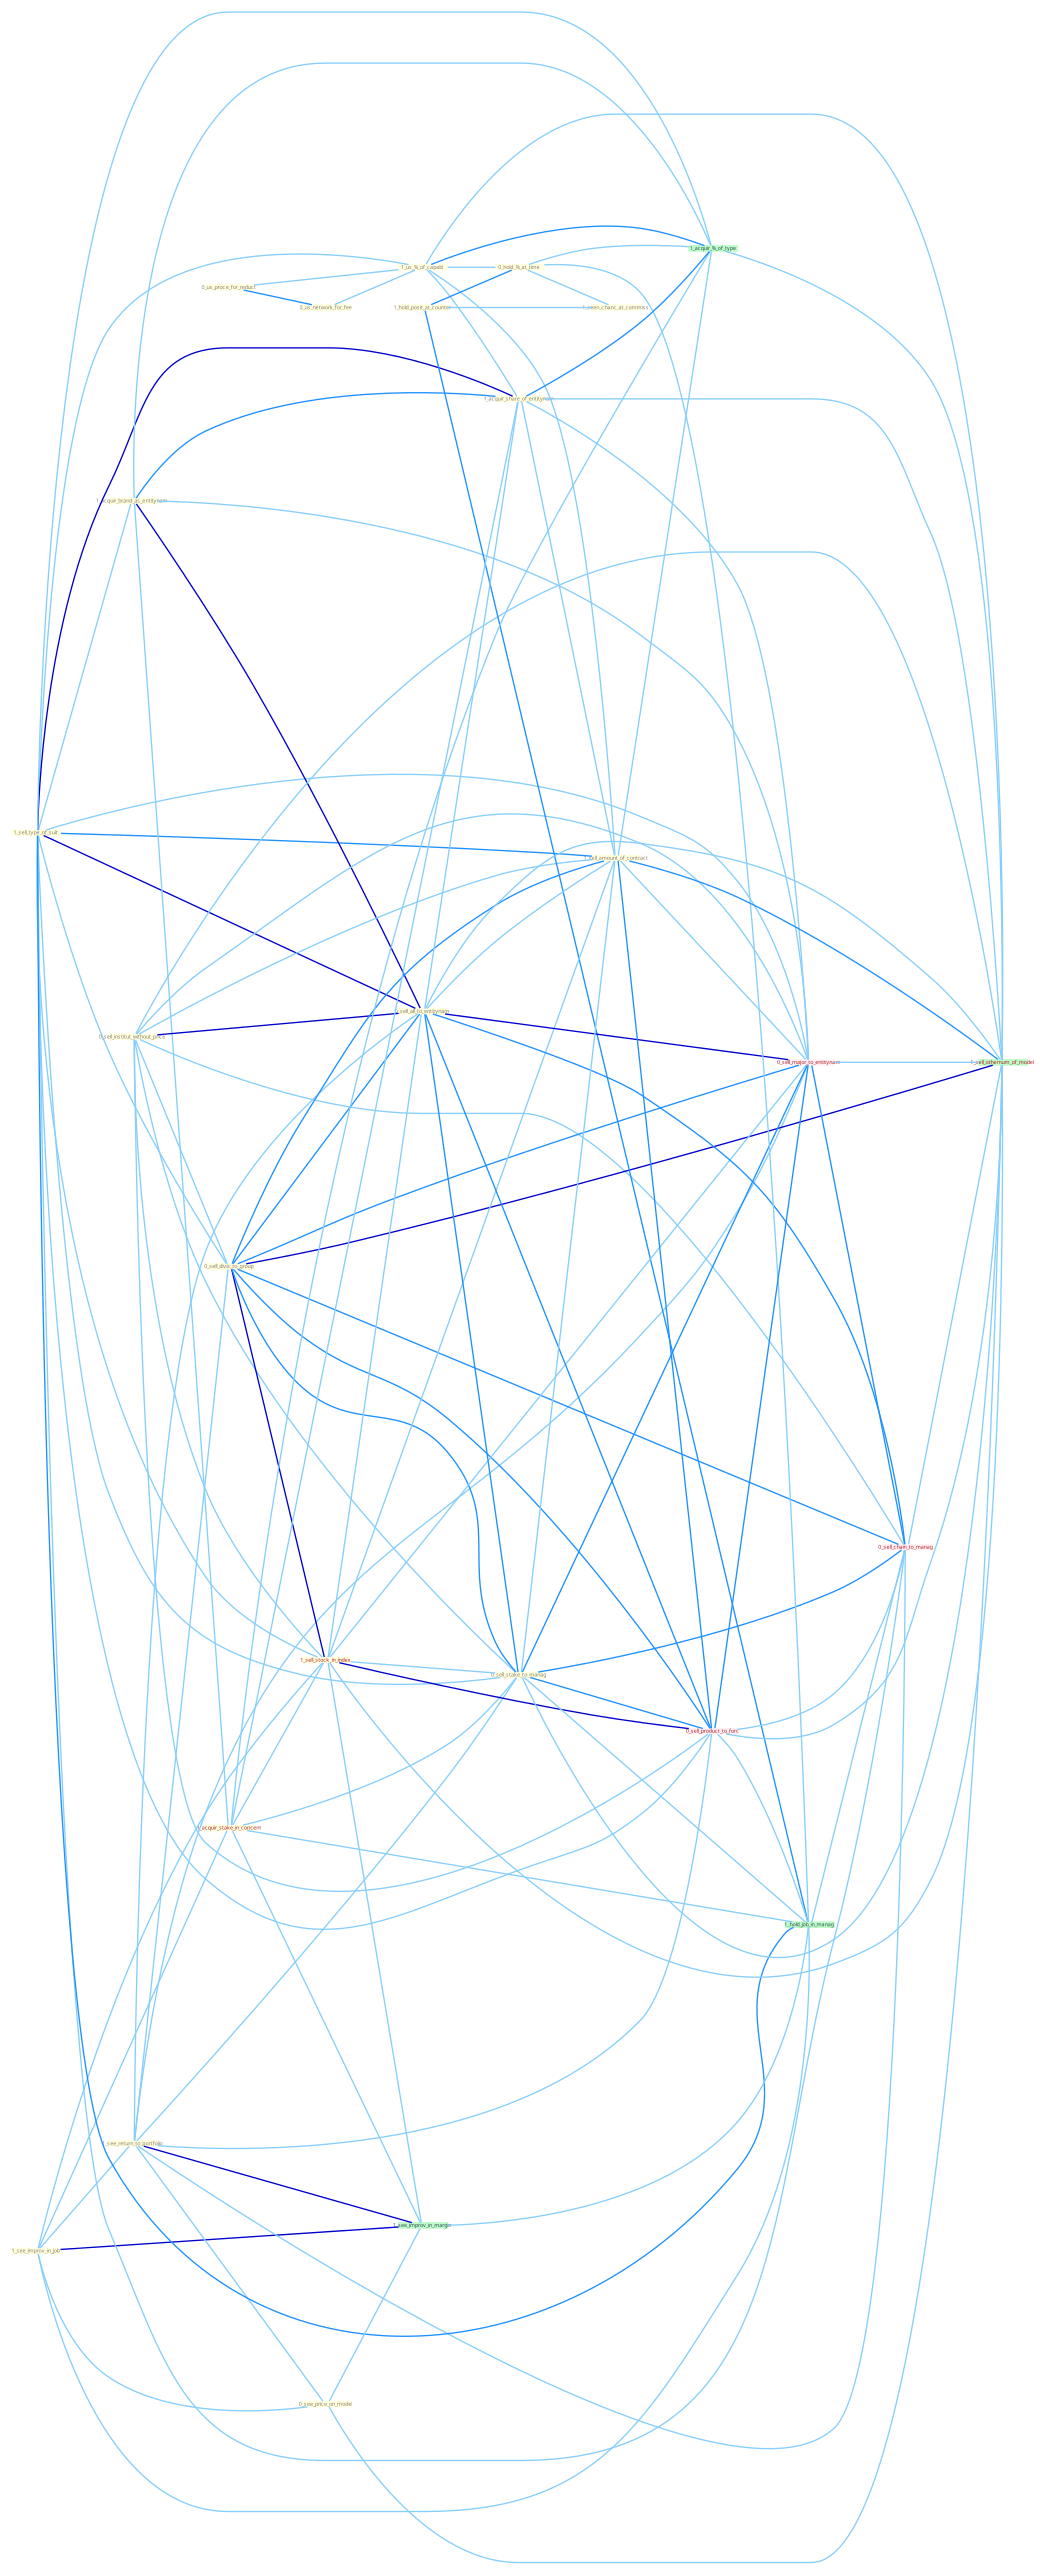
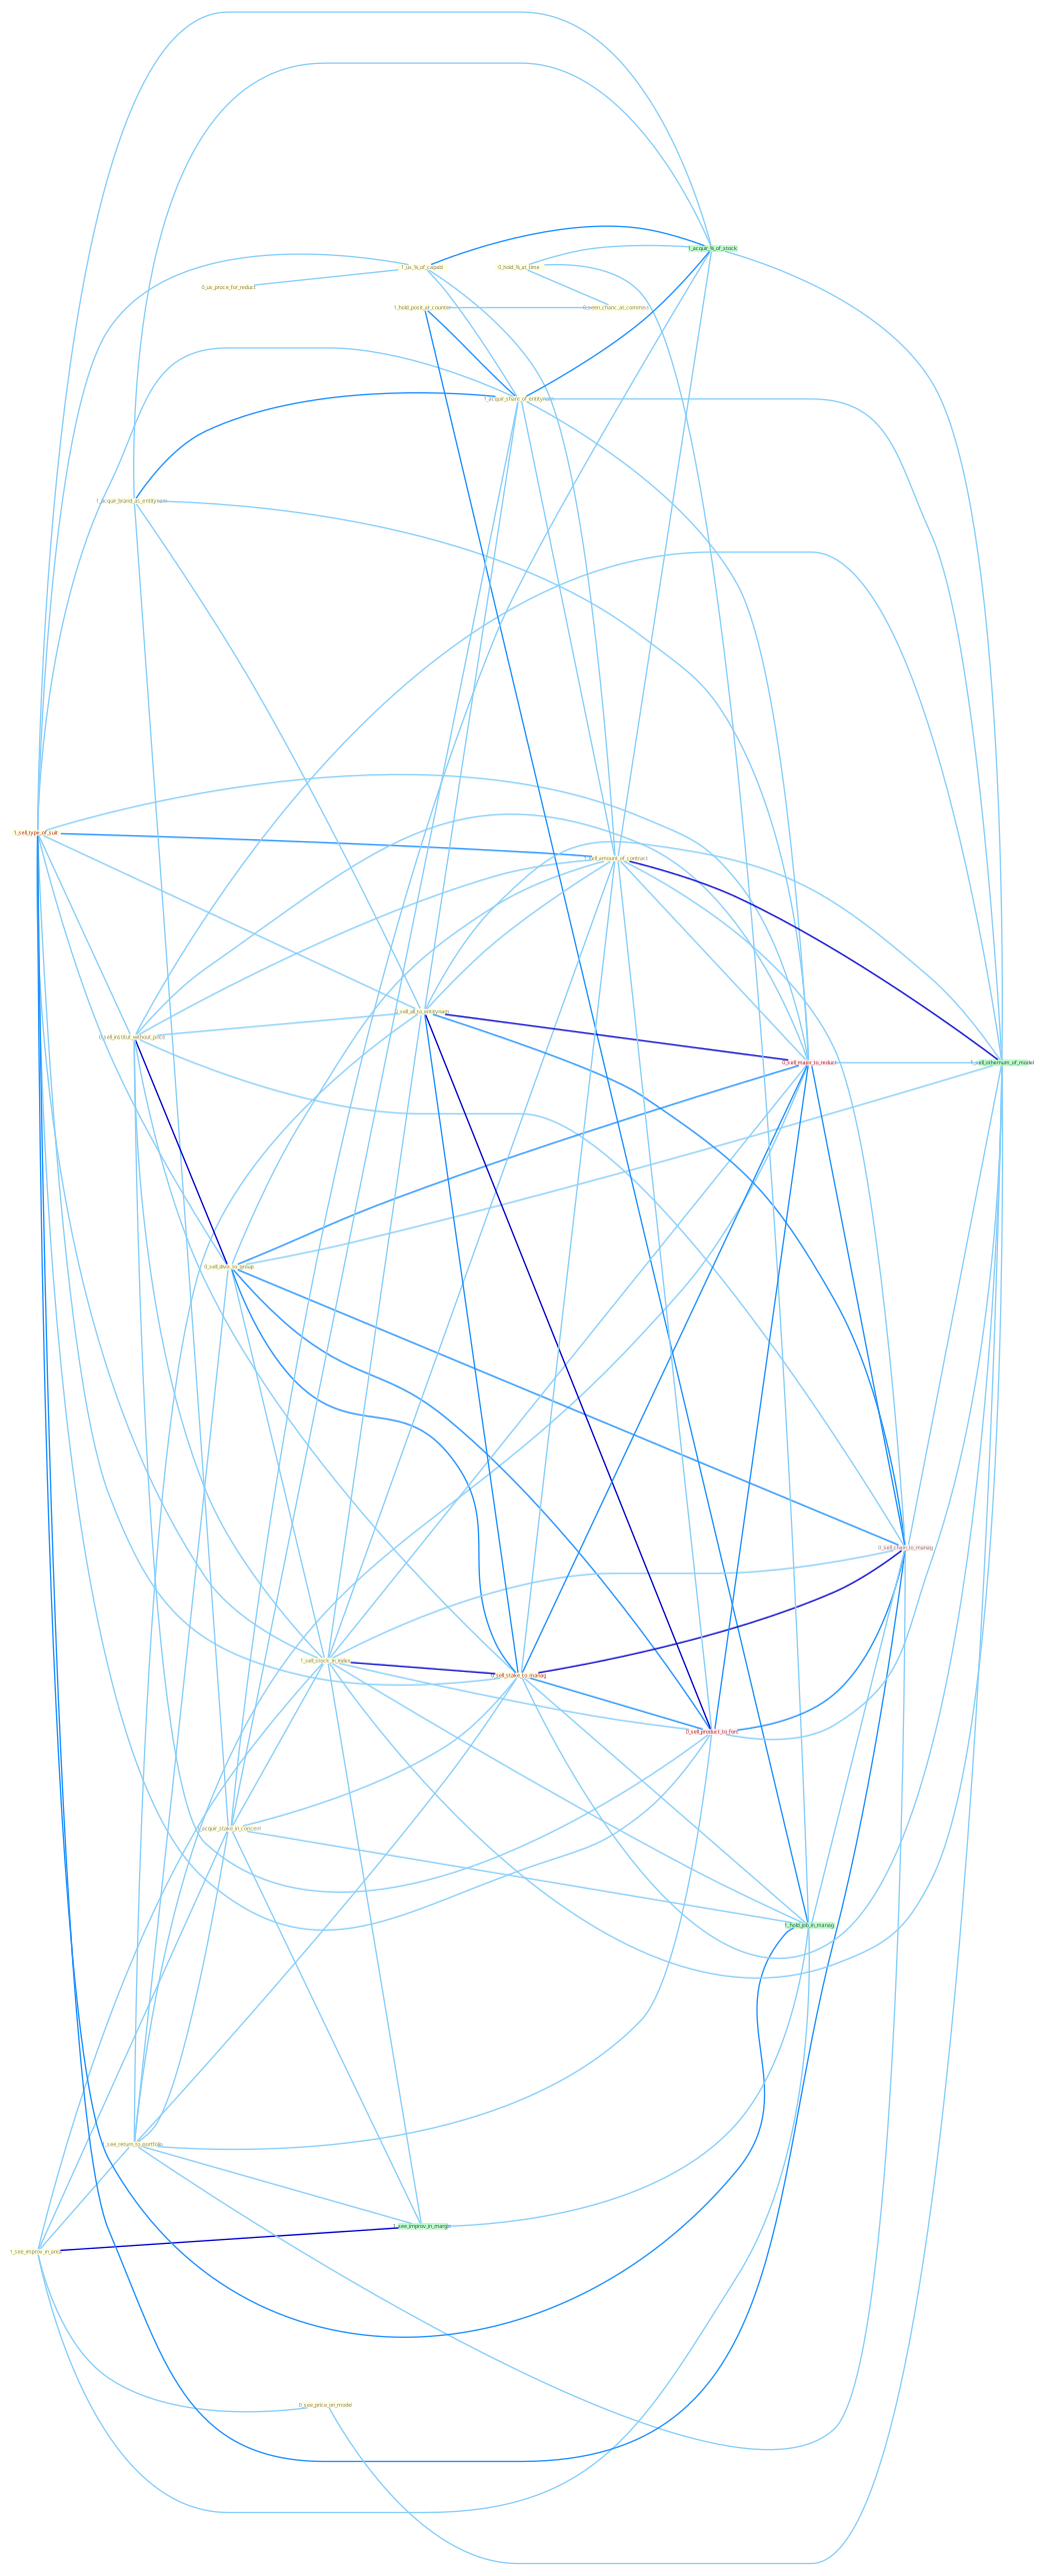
  graph {
    fontname="Noto Sans"
    rankdir=LR
    node [color="#ffffe0" fixedsize=true fontcolor="#8b7d6b" fontname="Noto Sans" fontsize=4 shape=polygon style=filled]
    edge [color="#87cefa" fontname="Noto Sans" w=1]
    "0_us_proce_for_reduct " [height=.06 width=.5]
-   "1_see_improv_in_area " [height=.06 width=.5 label="1_see_improv_in_job"]
-   "0_us_network_for_fee " [height=.06 width=.5]
+   "1_see_improv_in_area " [height=.06 width=.5]
    "1_see_return_to_portfolio " [height=.06 width=.5]
-   "1_sell_type_of_suit " [height=.06 width=.5]
+   "1_sell_type_of_suit " [fontcolor="#b22222" height=.06 width=.5]
    "1_acquir_brand_as_entitynam " [height=.06 width=.5]
    "0_sell_institut_without_price " [height=.06 width=.5]
    "1_us_%_of_capabl " [height=.06 width=.5]
    "0_sell_divis_to_group " [height=.06 width=.5]
    "1_hold_posit_at_counter " [height=.06 width=.5]
-   "1_acquir_stake_in_concern " [fontcolor="#b22222" height=.06 width=.5]
-   "1_sell_stock_in_index " [fontcolor="#b22222" height=.06 width=.5]
+   "1_acquir_stake_in_concern " [height=.06 width=.5]
+   "1_sell_stock_in_index " [height=.06 width=.5]
    "0_sell_all_to_entitynam " [height=.06 width=.5]
-   "0_sell_stake_to_manag " [height=.06 width=.5]
+   "0_sell_stake_to_manag " [fontcolor="#b22222" height=.06 width=.5]
    "0_hold_%_at_time " [height=.06 width=.5]
    "0_see_price_on_model " [height=.06 width=.5]
    "1_acquir_share_of_entitynam " [height=.06 width=.5]
-   "1_seen_chanc_at_commiss " [height=.06 width=.5]
+   "1_seen_chanc_at_commiss " [height=.06 width=.5 label="0_seen_chanc_at_commiss"]
    "1_sell_amount_of_contract " [height=.06 width=.5]
    "0_sell_product_to_forc " [color="#fff0f5" fontcolor="#b22222" height=.06 width=.5]
-   "0_sell_major_to_entitynam " [color="#fff0f5" fontcolor="#b22222" height=.06 width=.5]
-   "0_sell_chain_to_manag " [color="#fff0f5" fontcolor="#b22222" height=.06 width=.5]
+   "0_sell_major_to_entitynam " [color="#fff0f5" fontcolor="#b22222" height=.06 width=.5 label="0_sell_major_to_reduct"]
+   "0_sell_chain_to_manag " [color="#fff0f5" height=.06 width=.5]
    "1_see_improv_in_margin " [color="#BDFCC9" fontcolor="#2f4f4f" height=.06 width=.5]
    "1_hold_job_in_manag " [color="#BDFCC9" fontcolor="#2f4f4f" height=.06 width=.5]
-   "1_acquir_%_of_stock " [color="#BDFCC9" fontcolor="#2f4f4f" height=.06 width=.5 label="1_acquir_%_of_type"]
-   "1_sell_othernum_of_model " [color="#BDFCC9" fontcolor="#b22222" height=.06 width=.5]
+   "1_acquir_%_of_stock " [color="#BDFCC9" fontcolor="#2f4f4f" height=.06 width=.5]
+   "1_sell_othernum_of_model " [color="#BDFCC9" fontcolor="#2f4f4f" height=.06 width=.5]
    subgraph sub_1 {
      "0_us_proce_for_reduct "
      "1_see_improv_in_area "
-     "0_us_network_for_fee "
      "1_see_return_to_portfolio "
      "1_sell_type_of_suit "
      "1_acquir_brand_as_entitynam "
      "0_sell_institut_without_price "
      "1_us_%_of_capabl "
      "0_sell_divis_to_group "
      "1_hold_posit_at_counter "
      "1_acquir_stake_in_concern "
      "1_sell_stock_in_index "
      "0_sell_all_to_entitynam "
      "0_sell_stake_to_manag "
      "0_hold_%_at_time "
      "0_see_price_on_model "
      "1_acquir_share_of_entitynam "
      "1_seen_chanc_at_commiss "
      "1_sell_amount_of_contract "
    }
    subgraph sub_2 {
      "0_sell_product_to_forc "
      "0_sell_major_to_entitynam "
      "0_sell_chain_to_manag "
    }
-   "0_us_proce_for_reduct " -- "0_us_network_for_fee " [color="#1e90ff" w=2]
    "0_us_proce_for_reduct " -- "1_us_%_of_capabl "
    "1_see_improv_in_area " -- "1_see_return_to_portfolio "
    "1_see_improv_in_area " -- "1_acquir_stake_in_concern "
    "1_see_improv_in_area " -- "1_sell_stock_in_index "
    "1_see_improv_in_area " -- "0_see_price_on_model "
    "1_see_improv_in_area " -- "1_see_improv_in_margin " [color="#0000cd" w=3]
    "1_see_improv_in_area " -- "1_hold_job_in_manag "
-   "0_us_network_for_fee " -- "1_us_%_of_capabl "
    "1_see_return_to_portfolio " -- "0_sell_divis_to_group "
    "1_see_return_to_portfolio " -- "0_sell_all_to_entitynam "
    "1_see_return_to_portfolio " -- "0_sell_stake_to_manag "
-   "1_see_return_to_portfolio " -- "0_see_price_on_model "
+   "1_see_return_to_portfolio " -- "1_acquir_stake_in_concern "
    "1_see_return_to_portfolio " -- "0_sell_product_to_forc "
    "1_see_return_to_portfolio " -- "0_sell_major_to_entitynam "
    "1_see_return_to_portfolio " -- "0_sell_chain_to_manag "
-   "1_see_return_to_portfolio " -- "1_see_improv_in_margin " [color="#0000cd"]
-   "1_sell_type_of_suit " -- "1_acquir_brand_as_entitynam "
+   "1_see_return_to_portfolio " -- "1_see_improv_in_margin "
+   "1_sell_type_of_suit " -- "0_sell_institut_without_price "
    "1_sell_type_of_suit " -- "1_us_%_of_capabl "
    "1_sell_type_of_suit " -- "0_sell_divis_to_group "
    "1_sell_type_of_suit " -- "1_sell_stock_in_index "
-   "1_sell_type_of_suit " -- "0_sell_all_to_entitynam " [color="#0000cd"]
+   "1_sell_type_of_suit " -- "0_sell_all_to_entitynam "
    "1_sell_type_of_suit " -- "0_sell_stake_to_manag "
-   "1_sell_type_of_suit " -- "1_acquir_share_of_entitynam " [color="#0000cd"]
+   "1_sell_type_of_suit " -- "1_acquir_share_of_entitynam "
    "1_sell_type_of_suit " -- "1_sell_amount_of_contract " [color="#1e90ff" w=2]
    "1_sell_type_of_suit " -- "0_sell_product_to_forc "
    "1_sell_type_of_suit " -- "0_sell_major_to_entitynam "
-   "1_sell_type_of_suit " -- "0_sell_chain_to_manag "
+   "1_sell_type_of_suit " -- "0_sell_chain_to_manag " [color="#1e90ff"]
    "1_sell_type_of_suit " -- "1_hold_job_in_manag " [color="#1e90ff" w=2]
    "1_sell_type_of_suit " -- "1_acquir_%_of_stock "
    "1_acquir_brand_as_entitynam " -- "1_acquir_stake_in_concern "
-   "1_acquir_brand_as_entitynam " -- "0_sell_all_to_entitynam " [color="#0000cd"]
+   "1_acquir_brand_as_entitynam " -- "0_sell_all_to_entitynam "
    "1_acquir_brand_as_entitynam " -- "1_acquir_share_of_entitynam " [color="#1e90ff" w=2]
    "1_acquir_brand_as_entitynam " -- "0_sell_major_to_entitynam "
    "1_acquir_brand_as_entitynam " -- "1_acquir_%_of_stock "
-   "0_sell_institut_without_price " -- "0_sell_divis_to_group "
+   "0_sell_institut_without_price " -- "0_sell_divis_to_group " [color="#0000cd"]
    "0_sell_institut_without_price " -- "1_sell_stock_in_index "
-   "0_sell_institut_without_price " -- "0_sell_all_to_entitynam " [color="#0000cd"]
+   "0_sell_institut_without_price " -- "0_sell_all_to_entitynam "
    "0_sell_institut_without_price " -- "0_sell_stake_to_manag "
    "0_sell_institut_without_price " -- "1_sell_amount_of_contract "
    "0_sell_institut_without_price " -- "0_sell_product_to_forc "
    "0_sell_institut_without_price " -- "0_sell_major_to_entitynam "
    "0_sell_institut_without_price " -- "0_sell_chain_to_manag "
    "0_sell_institut_without_price " -- "1_sell_othernum_of_model "
-   "1_us_%_of_capabl " -- "0_hold_%_at_time "
    "1_us_%_of_capabl " -- "1_acquir_share_of_entitynam "
    "1_us_%_of_capabl " -- "1_sell_amount_of_contract "
    "1_us_%_of_capabl " -- "1_acquir_%_of_stock " [color="#1e90ff" w=2]
-   "1_us_%_of_capabl " -- "1_sell_othernum_of_model "
-   "0_sell_divis_to_group " -- "1_sell_stock_in_index " [color="#0000cd"]
-   "0_sell_divis_to_group " -- "0_sell_all_to_entitynam " [color="#1e90ff" w=2]
+   "0_sell_divis_to_group " -- "1_sell_stock_in_index "
    "0_sell_divis_to_group " -- "0_sell_stake_to_manag " [color="#1e90ff" w=2]
-   "0_sell_divis_to_group " -- "1_sell_amount_of_contract " [color="#1e90ff"]
+   "0_sell_divis_to_group " -- "1_sell_amount_of_contract "
    "0_sell_divis_to_group " -- "0_sell_product_to_forc " [color="#1e90ff" w=2]
    "0_sell_divis_to_group " -- "0_sell_major_to_entitynam " [color="#1e90ff" w=2]
    "0_sell_divis_to_group " -- "0_sell_chain_to_manag " [color="#1e90ff" w=2]
-   "0_sell_divis_to_group " -- "1_sell_othernum_of_model " [color="#0000cd"]
-   "1_hold_posit_at_counter " -- "0_hold_%_at_time " [color="#1e90ff" w=2]
+   "0_sell_divis_to_group " -- "1_sell_othernum_of_model "
+   "1_hold_posit_at_counter " -- "1_acquir_share_of_entitynam " [color="#1e90ff" w=2]
    "1_hold_posit_at_counter " -- "1_seen_chanc_at_commiss "
    "1_hold_posit_at_counter " -- "1_hold_job_in_manag " [color="#1e90ff"]
    "1_acquir_stake_in_concern " -- "1_sell_stock_in_index "
    "1_acquir_stake_in_concern " -- "0_sell_stake_to_manag "
    "1_acquir_stake_in_concern " -- "1_acquir_share_of_entitynam "
    "1_acquir_stake_in_concern " -- "1_see_improv_in_margin "
    "1_acquir_stake_in_concern " -- "1_hold_job_in_manag "
    "1_acquir_stake_in_concern " -- "1_acquir_%_of_stock "
    "1_sell_stock_in_index " -- "0_sell_all_to_entitynam "
-   "1_sell_stock_in_index " -- "0_sell_stake_to_manag "
+   "1_sell_stock_in_index " -- "0_sell_stake_to_manag " [color="#0000cd"]
    "1_sell_stock_in_index " -- "1_sell_amount_of_contract "
-   "1_sell_stock_in_index " -- "0_sell_product_to_forc " [color="#0000cd"]
+   "1_sell_stock_in_index " -- "0_sell_product_to_forc "
    "1_sell_stock_in_index " -- "0_sell_major_to_entitynam "
+   "1_sell_stock_in_index " -- "0_sell_chain_to_manag "
    "1_sell_stock_in_index " -- "1_see_improv_in_margin "
-   "0_sell_product_to_forc " -- "1_hold_job_in_manag "
+   "1_sell_stock_in_index " -- "1_hold_job_in_manag "
    "1_sell_stock_in_index " -- "1_sell_othernum_of_model "
    "0_sell_all_to_entitynam " -- "0_sell_stake_to_manag " [color="#1e90ff" w=2]
    "0_sell_all_to_entitynam " -- "1_acquir_share_of_entitynam "
    "0_sell_all_to_entitynam " -- "1_sell_amount_of_contract "
-   "0_sell_all_to_entitynam " -- "0_sell_product_to_forc " [color="#1e90ff" w=2]
+   "0_sell_all_to_entitynam " -- "0_sell_product_to_forc " [color="#0000cd" w=2]
    "0_sell_all_to_entitynam " -- "0_sell_major_to_entitynam " [color="#0000cd" w=3]
    "0_sell_all_to_entitynam " -- "0_sell_chain_to_manag " [color="#1e90ff" w=2]
    "0_sell_all_to_entitynam " -- "1_sell_othernum_of_model "
    "0_sell_stake_to_manag " -- "1_sell_amount_of_contract "
    "0_sell_stake_to_manag " -- "0_sell_product_to_forc " [color="#1e90ff" w=2]
    "0_sell_stake_to_manag " -- "0_sell_major_to_entitynam " [color="#1e90ff" w=2]
-   "0_sell_stake_to_manag " -- "0_sell_chain_to_manag " [color="#1e90ff" w=3]
+   "0_sell_stake_to_manag " -- "0_sell_chain_to_manag " [color="#0000cd" w=3]
    "0_sell_stake_to_manag " -- "1_hold_job_in_manag "
    "0_sell_stake_to_manag " -- "1_sell_othernum_of_model "
    "0_hold_%_at_time " -- "1_seen_chanc_at_commiss "
    "0_hold_%_at_time " -- "1_hold_job_in_manag "
    "0_hold_%_at_time " -- "1_acquir_%_of_stock "
-   "0_see_price_on_model " -- "1_see_improv_in_margin "
    "0_see_price_on_model " -- "1_sell_othernum_of_model "
    "1_acquir_share_of_entitynam " -- "1_sell_amount_of_contract "
    "1_acquir_share_of_entitynam " -- "0_sell_major_to_entitynam "
    "1_acquir_share_of_entitynam " -- "1_acquir_%_of_stock " [color="#1e90ff" w=2]
    "1_acquir_share_of_entitynam " -- "1_sell_othernum_of_model "
-   "1_sell_amount_of_contract " -- "0_sell_product_to_forc " [color="#1e90ff"]
+   "1_sell_amount_of_contract " -- "0_sell_product_to_forc "
    "1_sell_amount_of_contract " -- "0_sell_major_to_entitynam "
+   "1_sell_amount_of_contract " -- "0_sell_chain_to_manag "
    "1_sell_amount_of_contract " -- "1_acquir_%_of_stock "
-   "1_sell_amount_of_contract " -- "1_sell_othernum_of_model " [color="#1e90ff" w=2]
+   "1_sell_amount_of_contract " -- "1_sell_othernum_of_model " [color="#0000cd" w=2]
    "0_sell_product_to_forc " -- "0_sell_major_to_entitynam " [color="#1e90ff" w=2]
-   "0_sell_product_to_forc " -- "0_sell_chain_to_manag " [w=2]
+   "0_sell_product_to_forc " -- "0_sell_chain_to_manag " [color="#1e90ff" w=2]
    "0_sell_product_to_forc " -- "1_sell_othernum_of_model "
    "0_sell_major_to_entitynam " -- "0_sell_chain_to_manag " [color="#1e90ff" w=2]
    "0_sell_major_to_entitynam " -- "1_sell_othernum_of_model "
    "0_sell_chain_to_manag " -- "1_sell_othernum_of_model "
    "1_see_improv_in_margin " -- "1_hold_job_in_manag "
    "1_hold_job_in_manag " -- "0_sell_chain_to_manag "
    "1_acquir_%_of_stock " -- "1_sell_othernum_of_model "
  }
